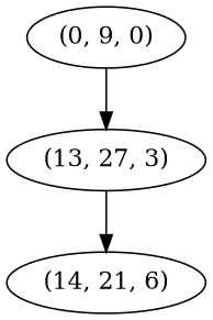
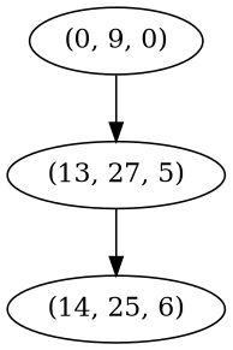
  digraph {
    n1 [label="(0, 9, 0)"]
-   "(13, 27, 5)" [label="(13, 27, 3)"]
-   "(14, 25, 6)" [label="(14, 21, 6)"]
+   "(13, 27, 5)"
+   "(14, 25, 6)"
    n1 -> "(13, 27, 5)"
    "(13, 27, 5)" -> "(14, 25, 6)"
  }
